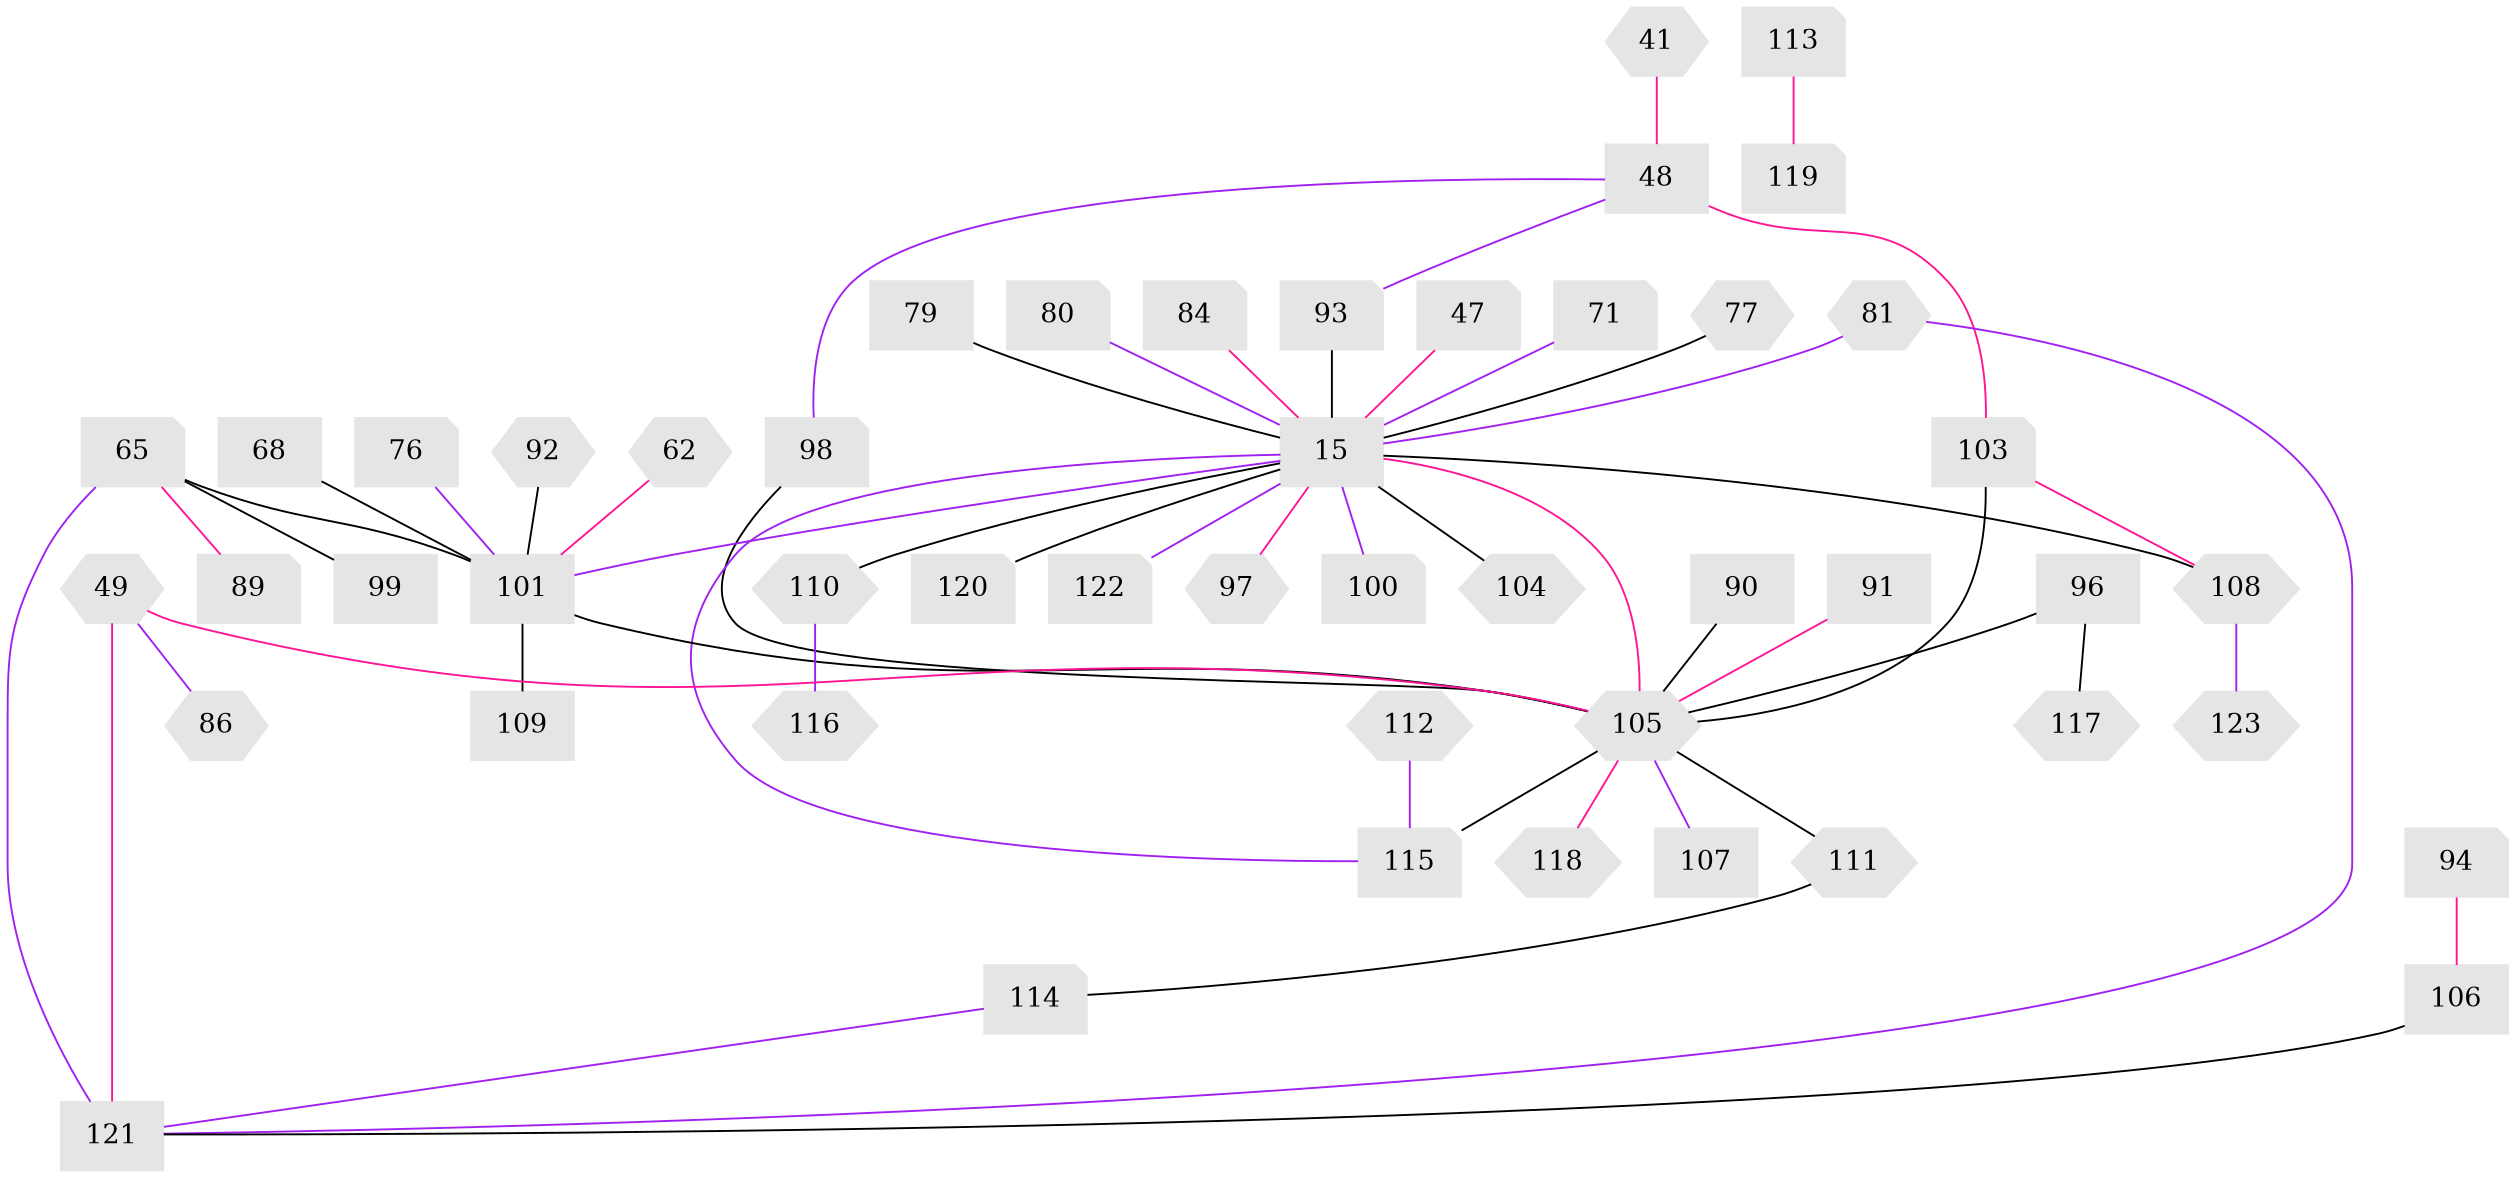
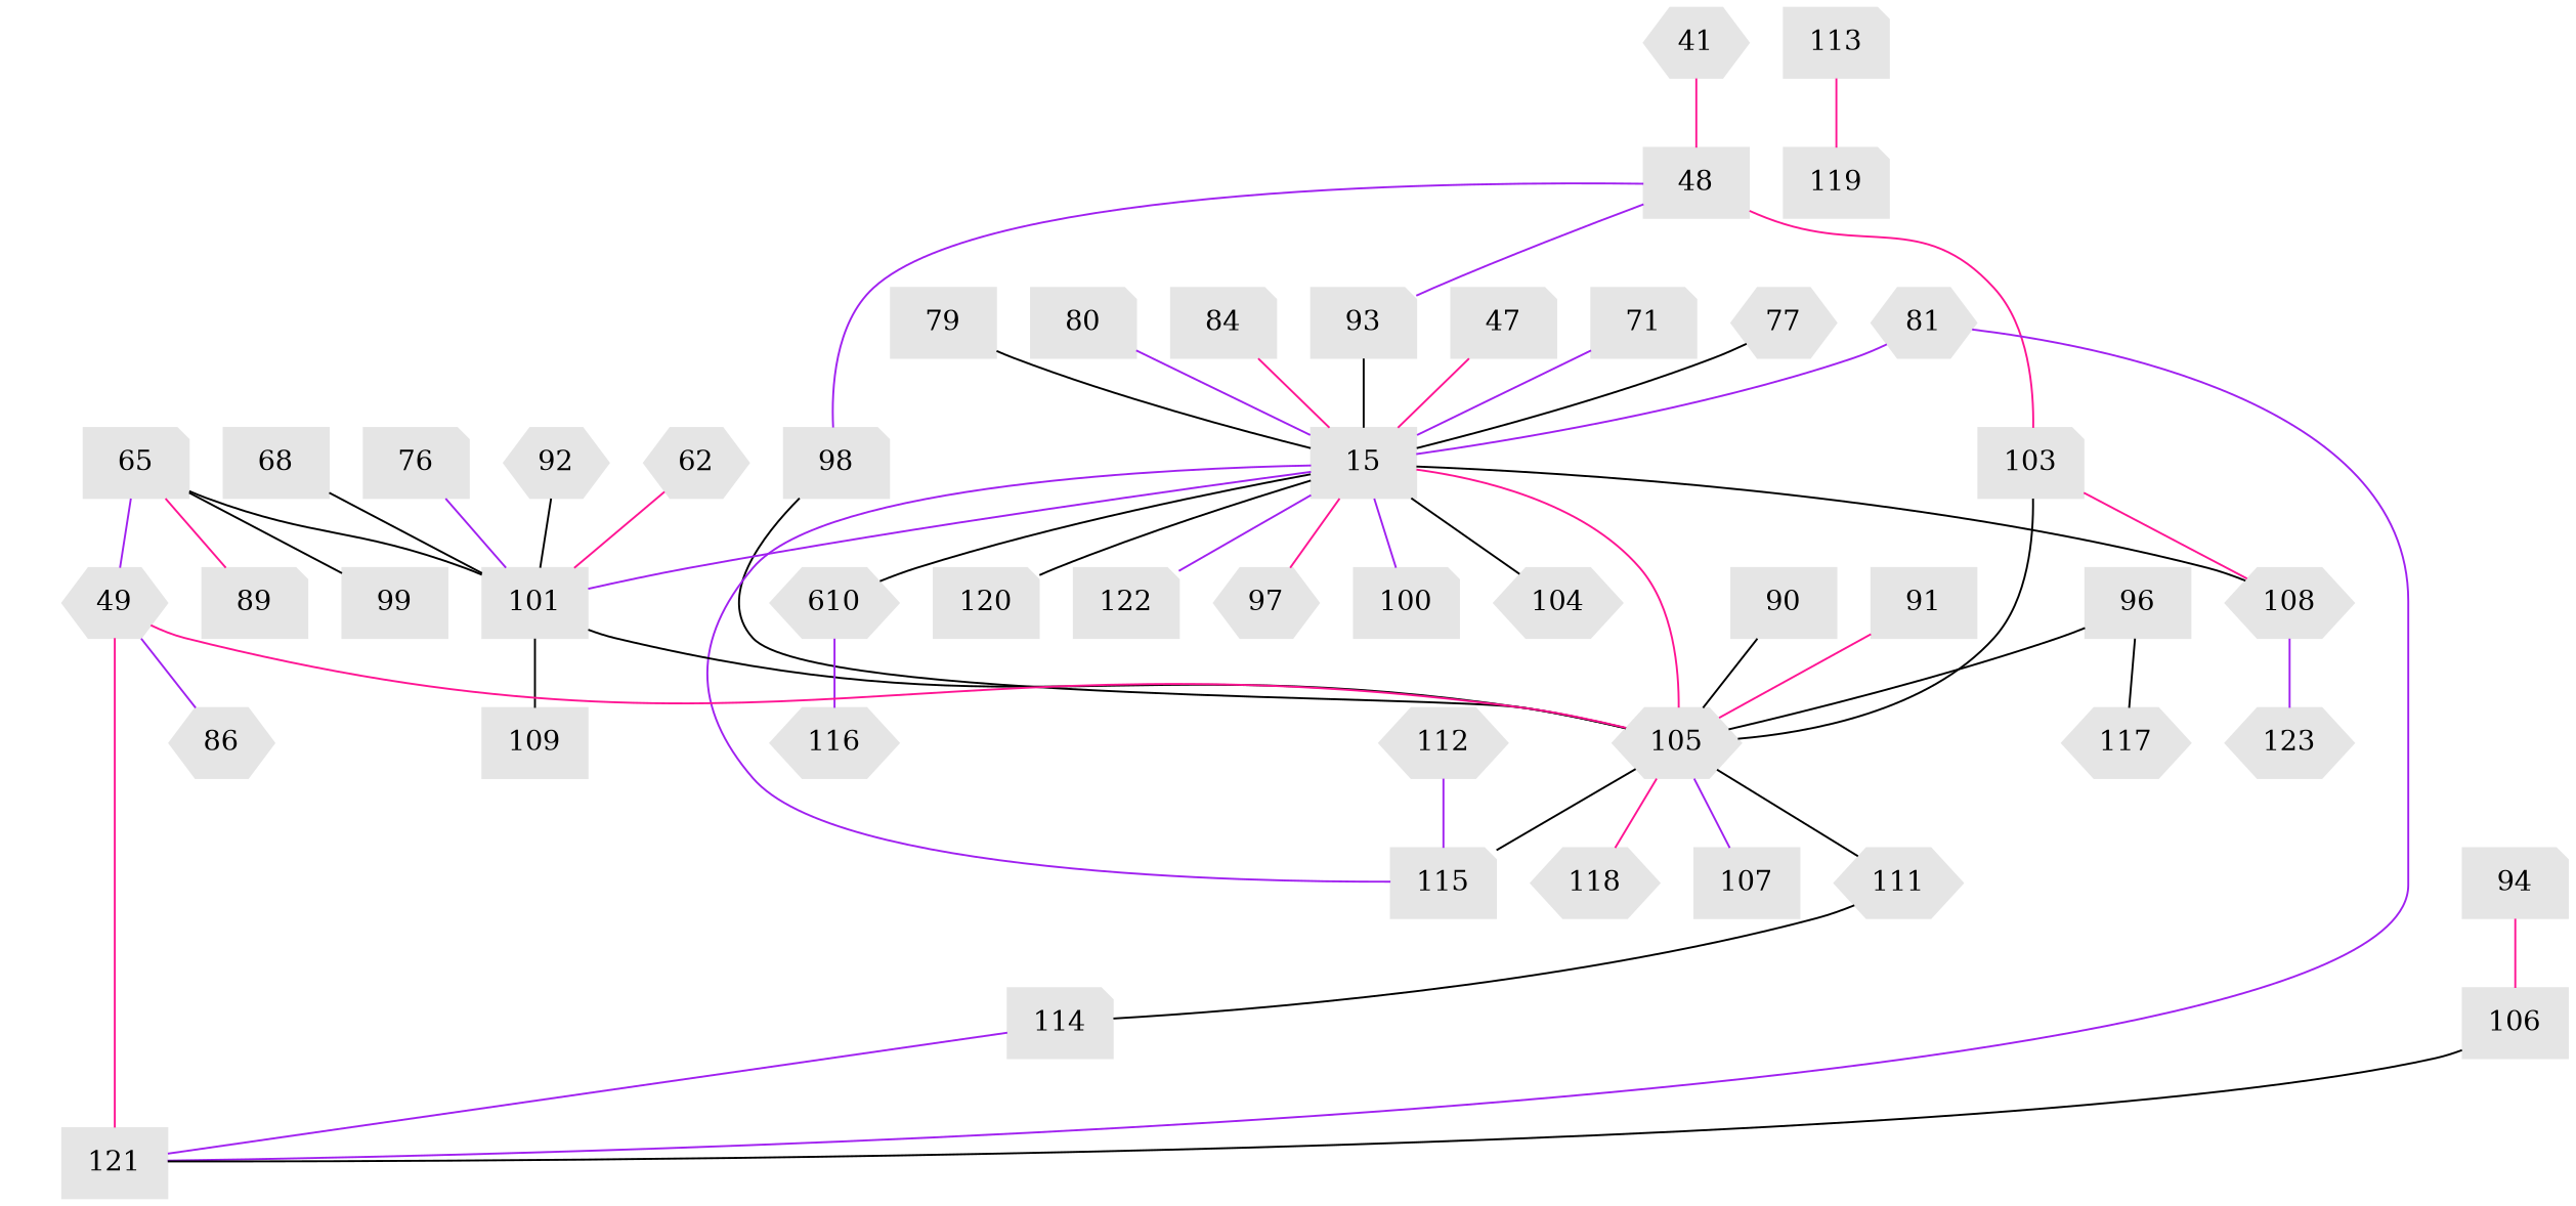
  graph {
    node [color=gray90 shape=note style=filled]
    edge [color=black]
    48 [shape=box super="+13"]
    93
    98 [super="+60+83"]
    103 [super="+10"]
    41 [shape=hexagon]
    n6 [label=15 shape=box super="+59+85+17+39+40+88+73"]
    105 [shape=hexagon super="+12+30+82"]
    101 [shape=box super="+34+36+50+25"]
    97 [shape=hexagon]
    100
    104 [shape=hexagon]
    108 [shape=hexagon super="+44"]
-   110 [shape=hexagon]
+   110 [shape=hexagon label=610]
    115 [super="+87"]
    120
    122
    47
    49 [shape=hexagon super="+6+27"]
    86 [shape=hexagon]
    121 [shape=box super="+22+102"]
    107 [shape=box]
    111 [shape=hexagon]
    118 [shape=hexagon super="+29+55"]
    109 [shape=box super="+63+74"]
    62 [shape=hexagon]
    65 [super="+56"]
    89
    99 [shape=box super="+78"]
    68 [shape=box]
    71
    76
    77 [shape=hexagon]
    79 [shape=box]
    80
    81 [shape=hexagon super="+75"]
    84
    90 [shape=box]
    91 [shape=box]
    92 [shape=hexagon]
    106 [shape=box super="+28"]
    94
    123 [shape=hexagon]
    116 [shape=hexagon]
    96 [shape=box]
    117 [shape=hexagon]
    114
    113
    119
    112 [shape=hexagon]
    48 -- 93 [color=purple]
    48 -- 98 [color=purple]
    48 -- 103 [color=deeppink weight=2]
    93 -- n6
    98 -- 105
    103 -- 105 [weight=3]
    103 -- 108 [color=deeppink]
    41 -- 48 [color=deeppink]
    n6 -- 105 [color=deeppink weight=2]
    n6 -- 101 [color=purple]
    n6 -- 97 [color=deeppink]
    n6 -- 100 [color=purple]
    n6 -- 104
    n6 -- 108
    n6 -- 110
    n6 -- 115 [color=purple]
    n6 -- 120
    n6 -- 122 [color=purple]
    105 -- 115 [weight=3]
    105 -- 107 [color=purple]
    105 -- 111
    105 -- 118 [color=deeppink]
    101 -- 105
    101 -- 109 [weight=2]
    108 -- 123 [color=purple]
    110 -- 116 [color=purple]
    47 -- n6 [color=deeppink]
    49 -- 105 [color=deeppink weight=3]
    49 -- 86 [color=purple]
    49 -- 121 [color=deeppink weight=2]
    111 -- 114
    62 -- 101 [color=deeppink]
    65 -- 101 [weight=3]
-   65 -- 121 [color=purple weight=2]
+   65 -- 49 [color=purple weight=2]
    65 -- 89 [color=deeppink]
    65 -- 99
    68 -- 101
    71 -- n6 [color=purple]
    76 -- 101 [color=purple]
    77 -- n6
    79 -- n6
    80 -- n6 [color=purple]
    81 -- n6 [color=purple]
    81 -- 121 [color=purple]
    84 -- n6 [color=deeppink]
    90 -- 105
    91 -- 105 [color=deeppink]
    92 -- 101
    106 -- 121
    94 -- 106 [color=deeppink]
    96 -- 105
    96 -- 117
    114 -- 121 [color=purple]
    113 -- 119 [color=deeppink]
    112 -- 115 [color=purple]
  }
